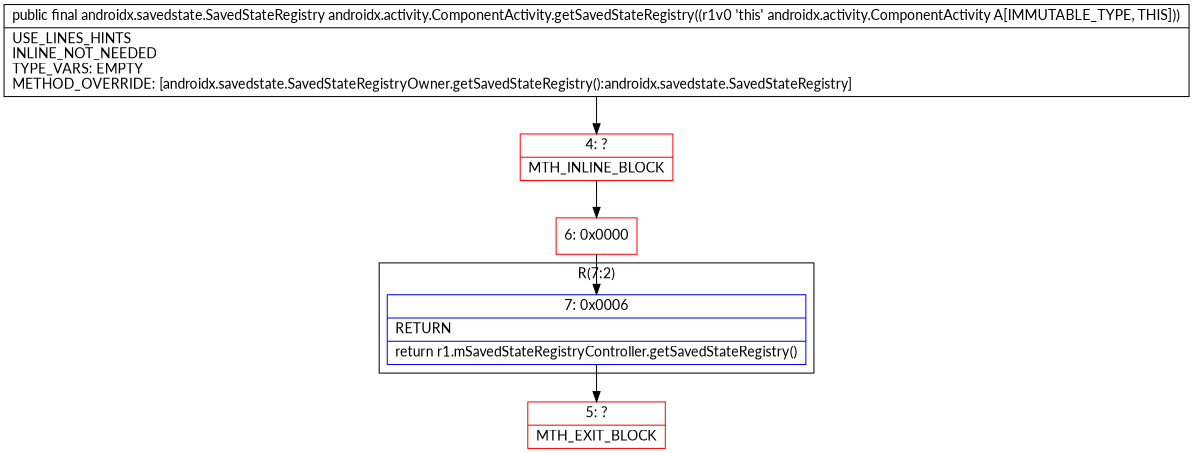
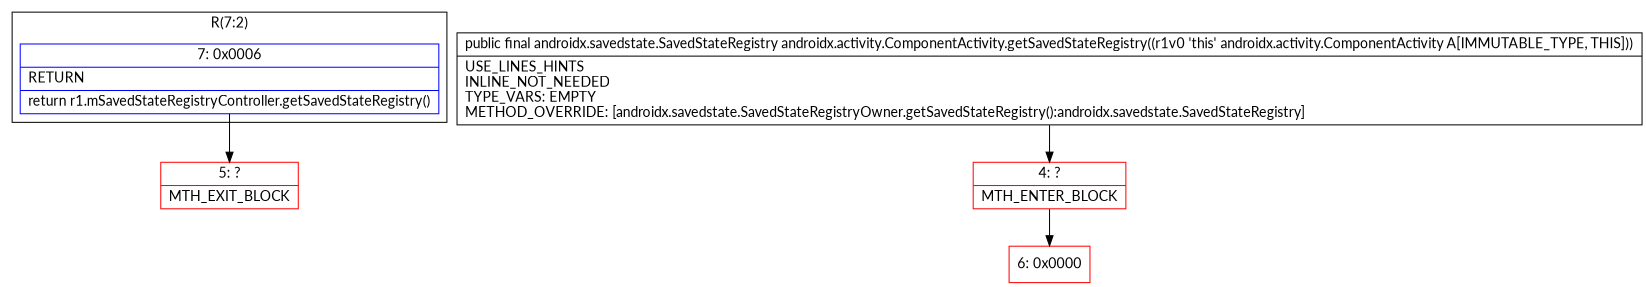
  digraph {
    fontname=Lato
    node [color=red fontname=Lato shape=record]
    edge [fontname=Lato]
    n1 [color=blue label="{7\:\ 0x0006|RETURN\l|return r1.mSavedStateRegistryController.getSavedStateRegistry()\l}"]
    n2 [label="{5\:\ ?|MTH_EXIT_BLOCK\l}"]
-   n3 [label="{4\:\ ?|MTH_INLINE_BLOCK\l}"]
+   n3 [label="{4\:\ ?|MTH_ENTER_BLOCK\l}"]
    n4 [label="{6\:\ 0x0000}"]
    n5 [label="{public final androidx.savedstate.SavedStateRegistry androidx.activity.ComponentActivity.getSavedStateRegistry((r1v0 'this' androidx.activity.ComponentActivity A[IMMUTABLE_TYPE, THIS]))  | USE_LINES_HINTS\lINLINE_NOT_NEEDED\lTYPE_VARS: EMPTY\lMETHOD_OVERRIDE: [androidx.savedstate.SavedStateRegistryOwner.getSavedStateRegistry():androidx.savedstate.SavedStateRegistry]\l}" color=""]
    subgraph cluster_1 {
      label="R(7:2)"
      n1
    }
    n1 -> n2
    n3 -> n4
-   n4 -> n1
    n5 -> n3
  }
